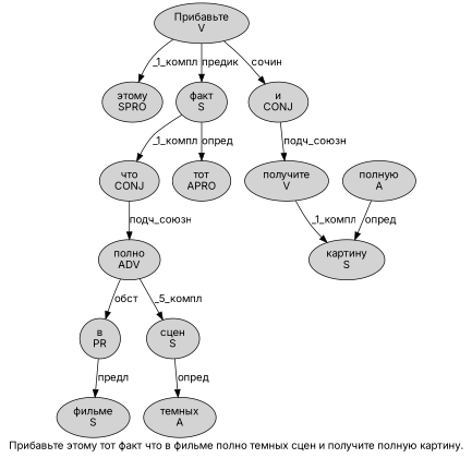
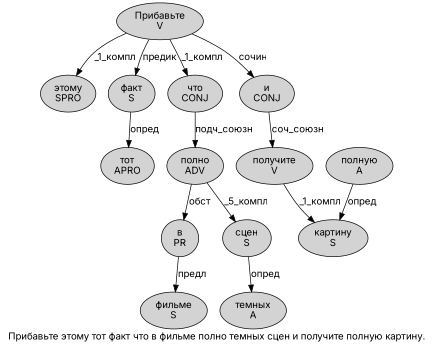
  digraph {
    fontname=Inter
    label="Прибавьте этому тот факт что в фильме полно темных сцен и получите полную картину."
    node [fillcolor=lightgray fontname=Inter penwidth=1 shape=ellipse style=filled]
    edge [fontname=Inter]
    n1 [label="Прибавьте\nV"]
    n2 [label="этому\nSPRO"]
    n3 [label="факт\nS"]
    n4 [label="что\nCONJ"]
    n5 [label="и\nCONJ"]
    n6 [label="тот\nAPRO"]
    n7 [label="полно\nADV"]
    n8 [label="получите\nV"]
    n9 [label="в\nPR"]
    n10 [label="сцен\nS"]
    n11 [label="фильме\nS"]
    n12 [label="темных\nA"]
    n13 [label="картину\nS"]
    n14 [label="полную\nA"]
    n1 -> n2 [label="_1_компл"]
    n1 -> n3 [label="предик"]
-   n3 -> n4 [label="_1_компл"]
+   n1 -> n4 [label="_1_компл"]
    n1 -> n5 [label="сочин"]
    n3 -> n6 [label="опред"]
    n4 -> n7 [label="подч_союзн"]
-   n5 -> n8 [label="подч_союзн"]
+   n5 -> n8 [label="соч_союзн"]
    n7 -> n9 [label="обст"]
    n7 -> n10 [label="_5_компл"]
    n8 -> n13 [label="_1_компл"]
    n9 -> n11 [label="предл"]
    n10 -> n12 [label="опред"]
    n14 -> n13 [label="опред"]
  }
